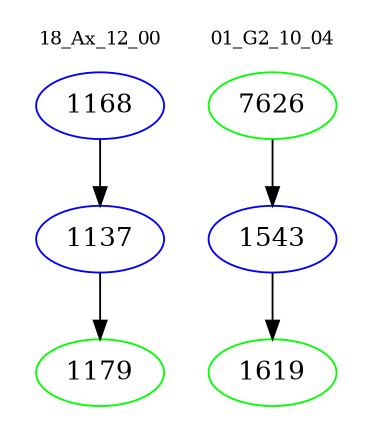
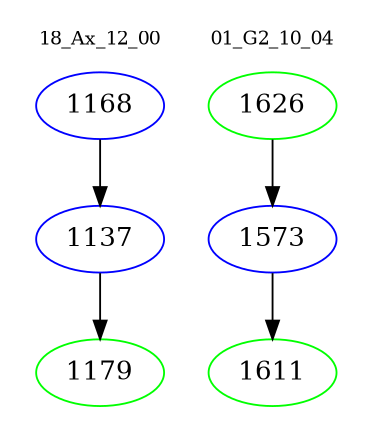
  digraph {
    node [color=blue]
    edge [color=black]
    n1 [label=1168]
    n2 [label=1137]
    n3 [color=green label=1179]
-   n4 [color=green label=7626]
-   n5 [label=1543]
-   n6 [color=green label=1619]
+   n4 [color=green label=1626]
+   n5 [label=1573]
+   n6 [color=green label=1611]
    subgraph cluster_1 {
      color=white
      fontsize=10
      label="18_Ax_12_00"
      n1
      n2
      n3
    }
    subgraph cluster_2 {
      color=white
      fontsize=10
      label="01_G2_10_04"
      n4
      n5
      n6
    }
    n1 -> n2
    n2 -> n3
    n4 -> n5
    n5 -> n6
  }
